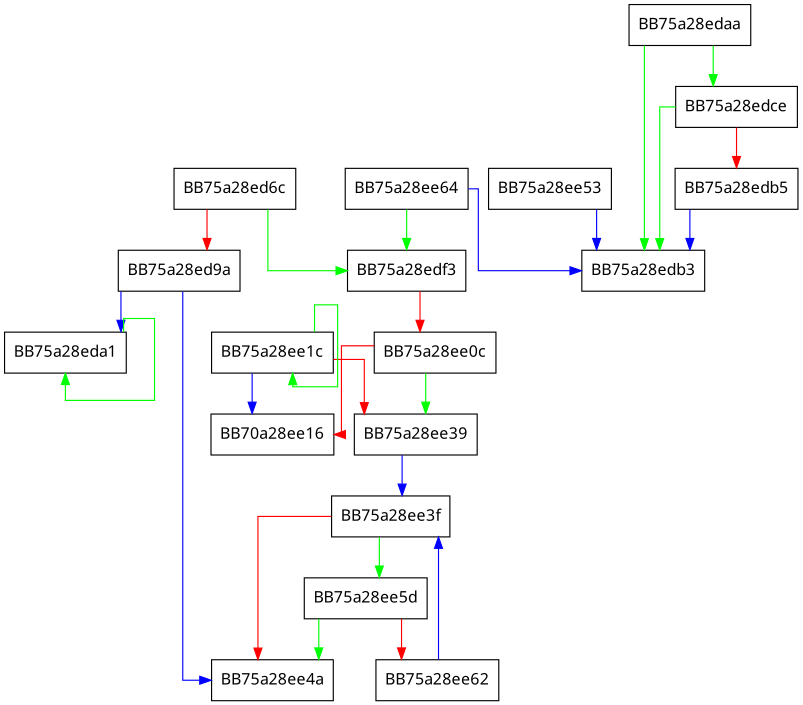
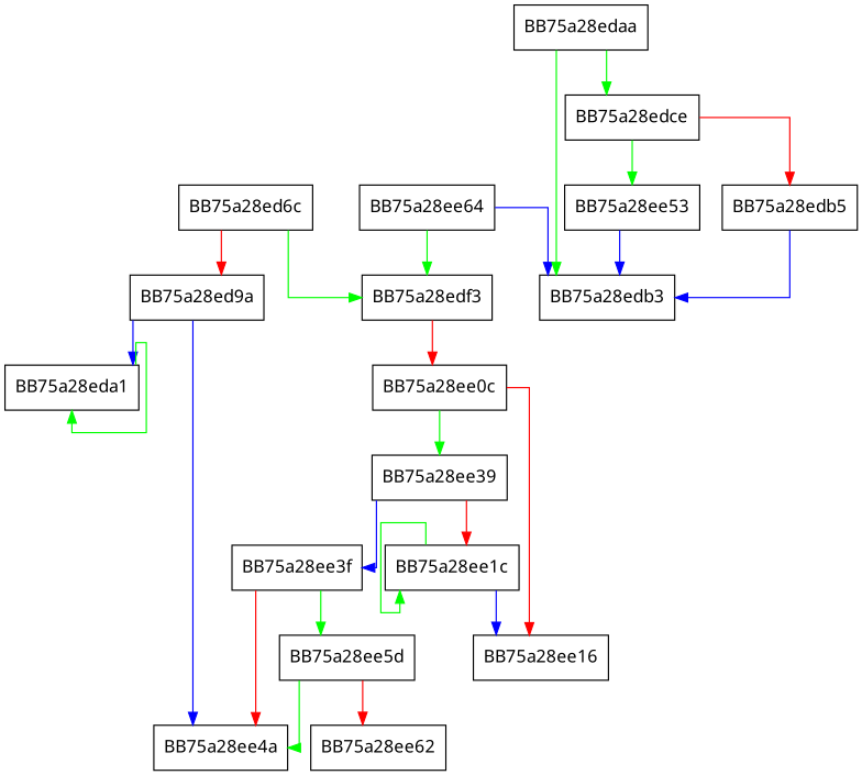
  digraph {
    fontname="Noto Sans"
    splines=ortho
    node [fontname="Noto Sans" shape=box]
    edge [color=green fontname="Noto Sans"]
    BB75a28ed6c
    BB75a28edf3
    BB75a28ed9a
    BB75a28ee0c
    BB75a28eda1
    BB75a28ee4a
    BB75a28ee64
    BB75a28edb3
    BB75a28ee39
-   BB75a28ee16 [label=BB70a28ee16]
+   BB75a28ee16
    BB75a28edaa
    BB75a28edce
    BB75a28ee53
    n14 [label=BB75a28edb5]
    BB75a28ee3f
    BB75a28ee5d
    BB75a28ee1c
    BB75a28ee62
    BB75a28ed6c -> BB75a28edf3
    BB75a28ed6c -> BB75a28ed9a [color=red]
    BB75a28edf3 -> BB75a28ee0c [color=red]
    BB75a28ed9a -> BB75a28eda1 [color=blue]
    BB75a28ed9a -> BB75a28ee4a [color=blue]
    BB75a28ee0c -> BB75a28ee39
    BB75a28ee0c -> BB75a28ee16 [color=red]
    BB75a28eda1 -> BB75a28eda1
    BB75a28ee64 -> BB75a28edf3
    BB75a28ee64 -> BB75a28edb3 [color=blue]
    BB75a28ee39 -> BB75a28ee3f [color=blue]
    BB75a28edaa -> BB75a28edb3
    BB75a28edaa -> BB75a28edce
-   BB75a28edce -> BB75a28edb3
+   BB75a28edce -> BB75a28ee53
    BB75a28edce -> n14 [color=red]
    BB75a28ee53 -> BB75a28edb3 [color=blue]
    n14 -> BB75a28edb3 [color=blue]
    BB75a28ee3f -> BB75a28ee4a [color=red]
    BB75a28ee3f -> BB75a28ee5d
    BB75a28ee5d -> BB75a28ee4a
    BB75a28ee5d -> BB75a28ee62 [color=red]
-   BB75a28ee1c -> BB75a28ee39 [color=red]
+   BB75a28ee39 -> BB75a28ee1c [color=red]
    BB75a28ee1c -> BB75a28ee16 [color=blue]
    BB75a28ee1c -> BB75a28ee1c
-   BB75a28ee62 -> BB75a28ee3f [color=blue]
  }
